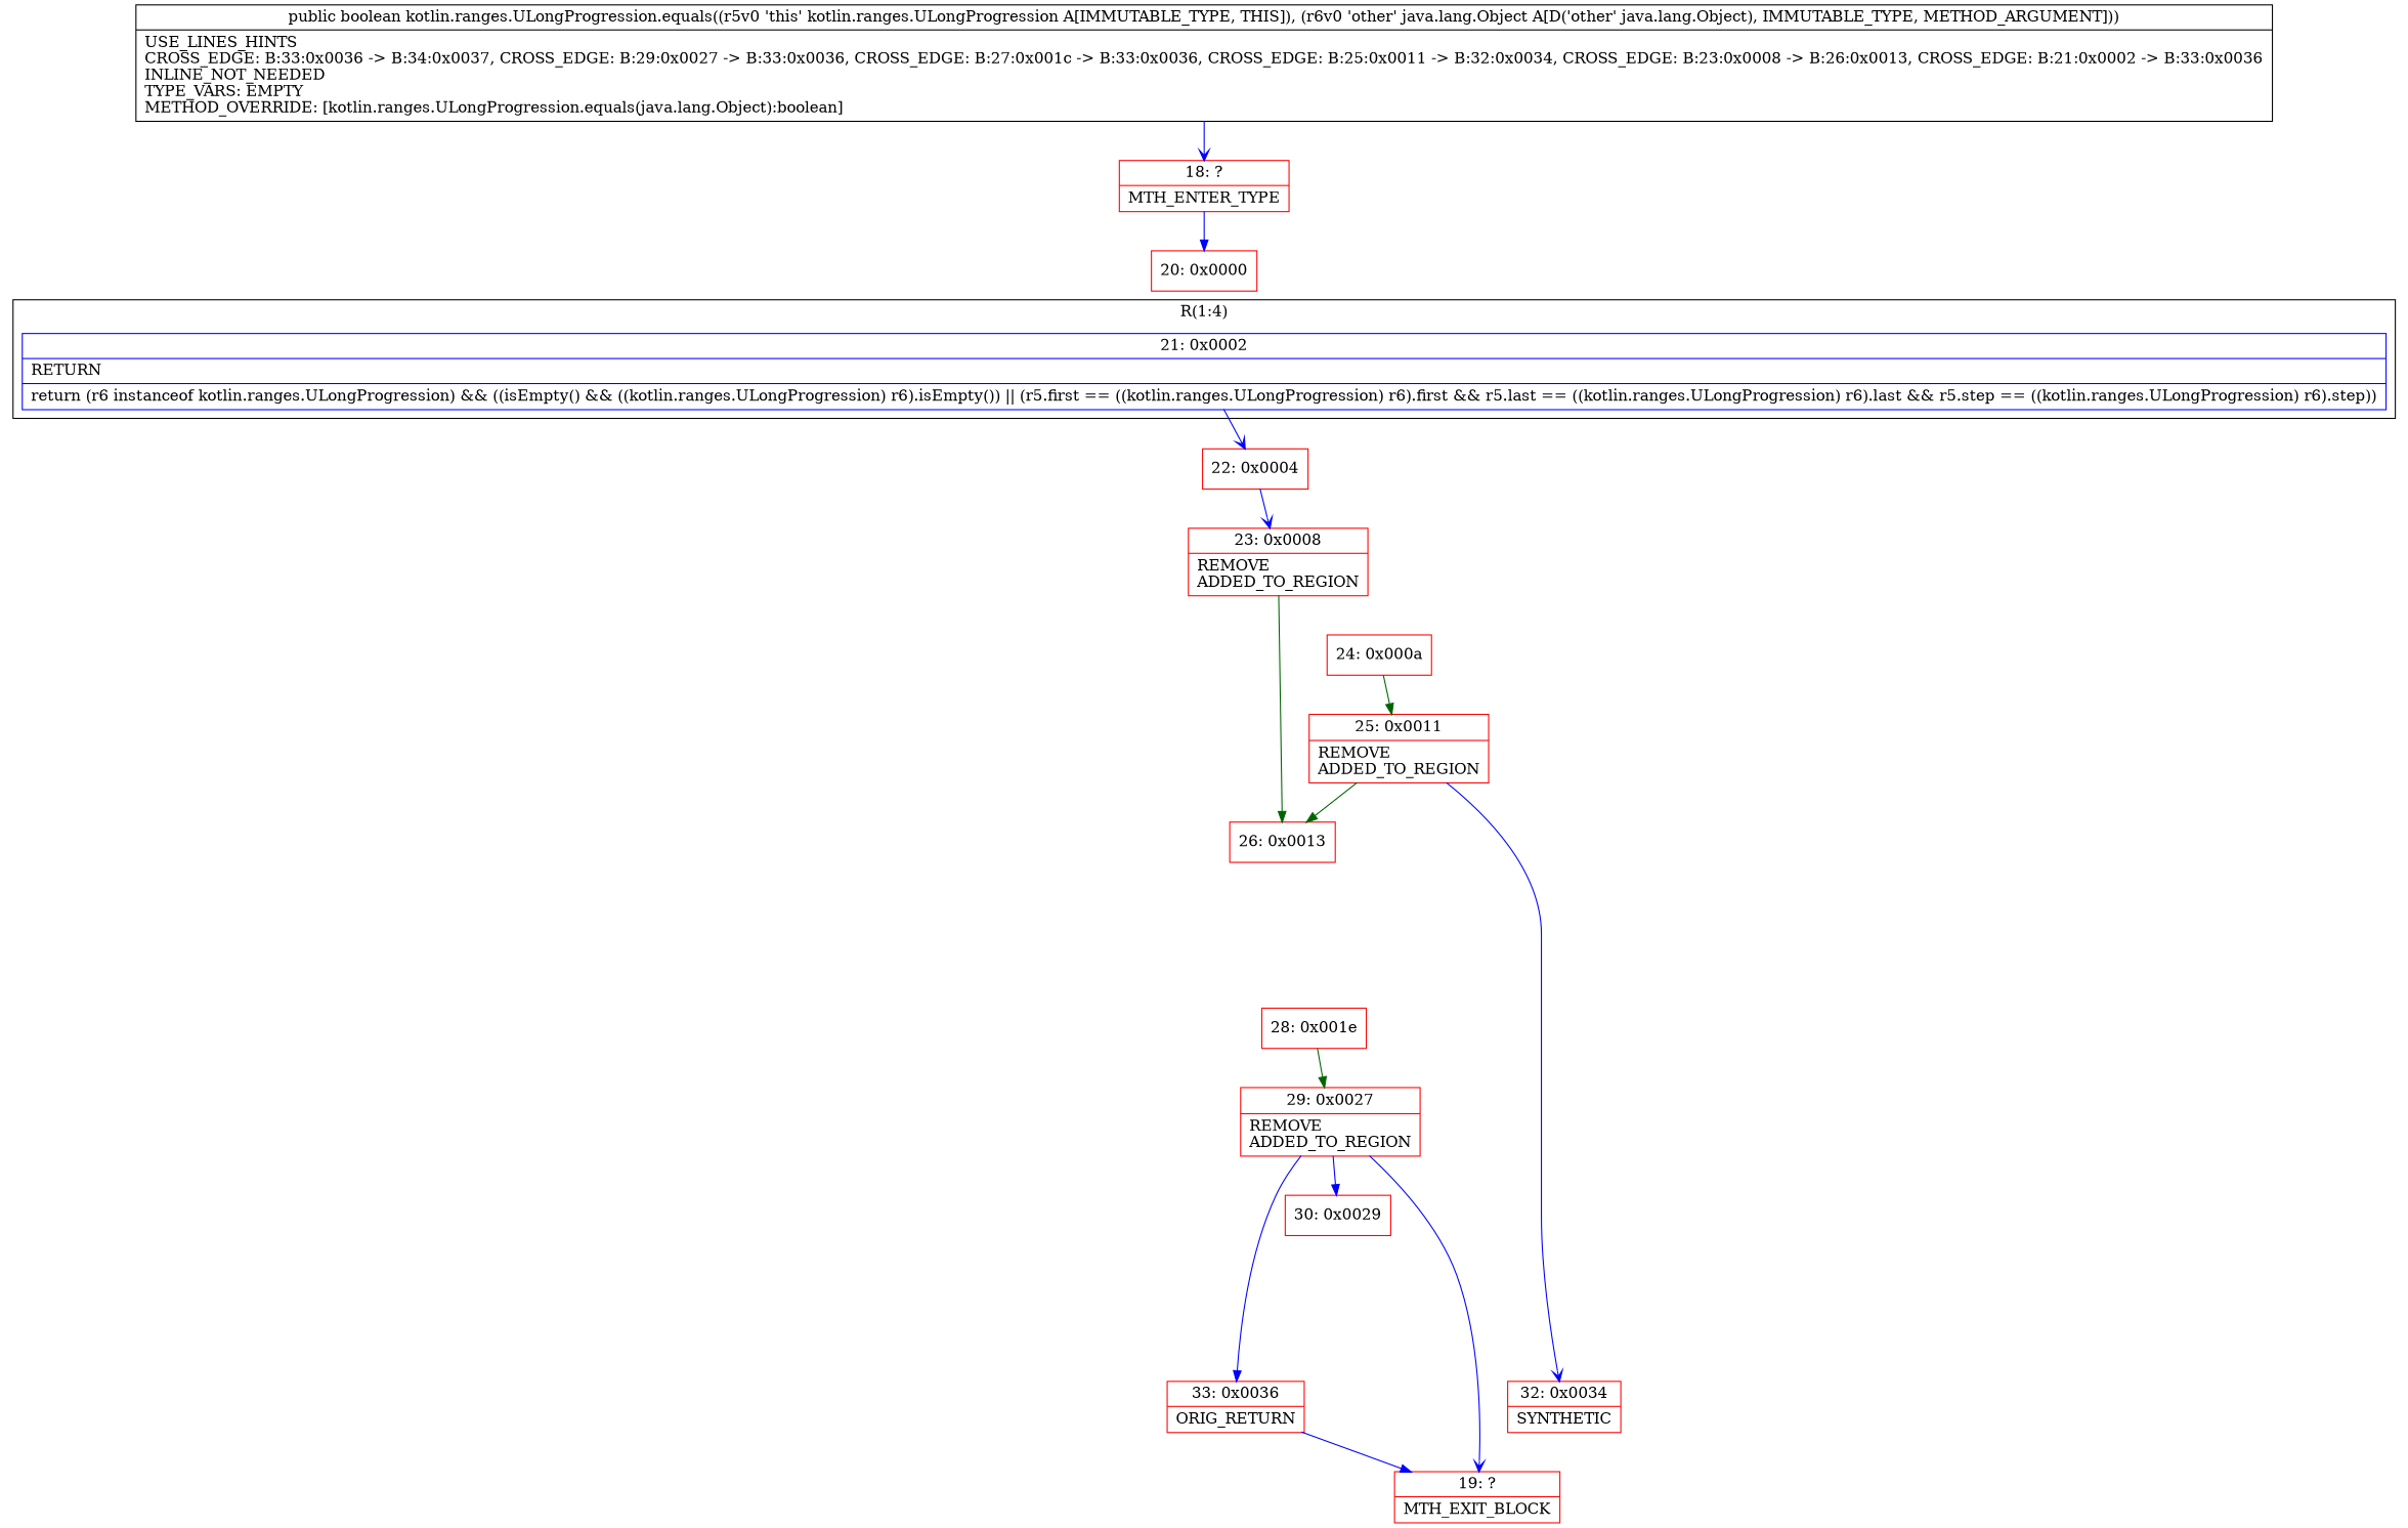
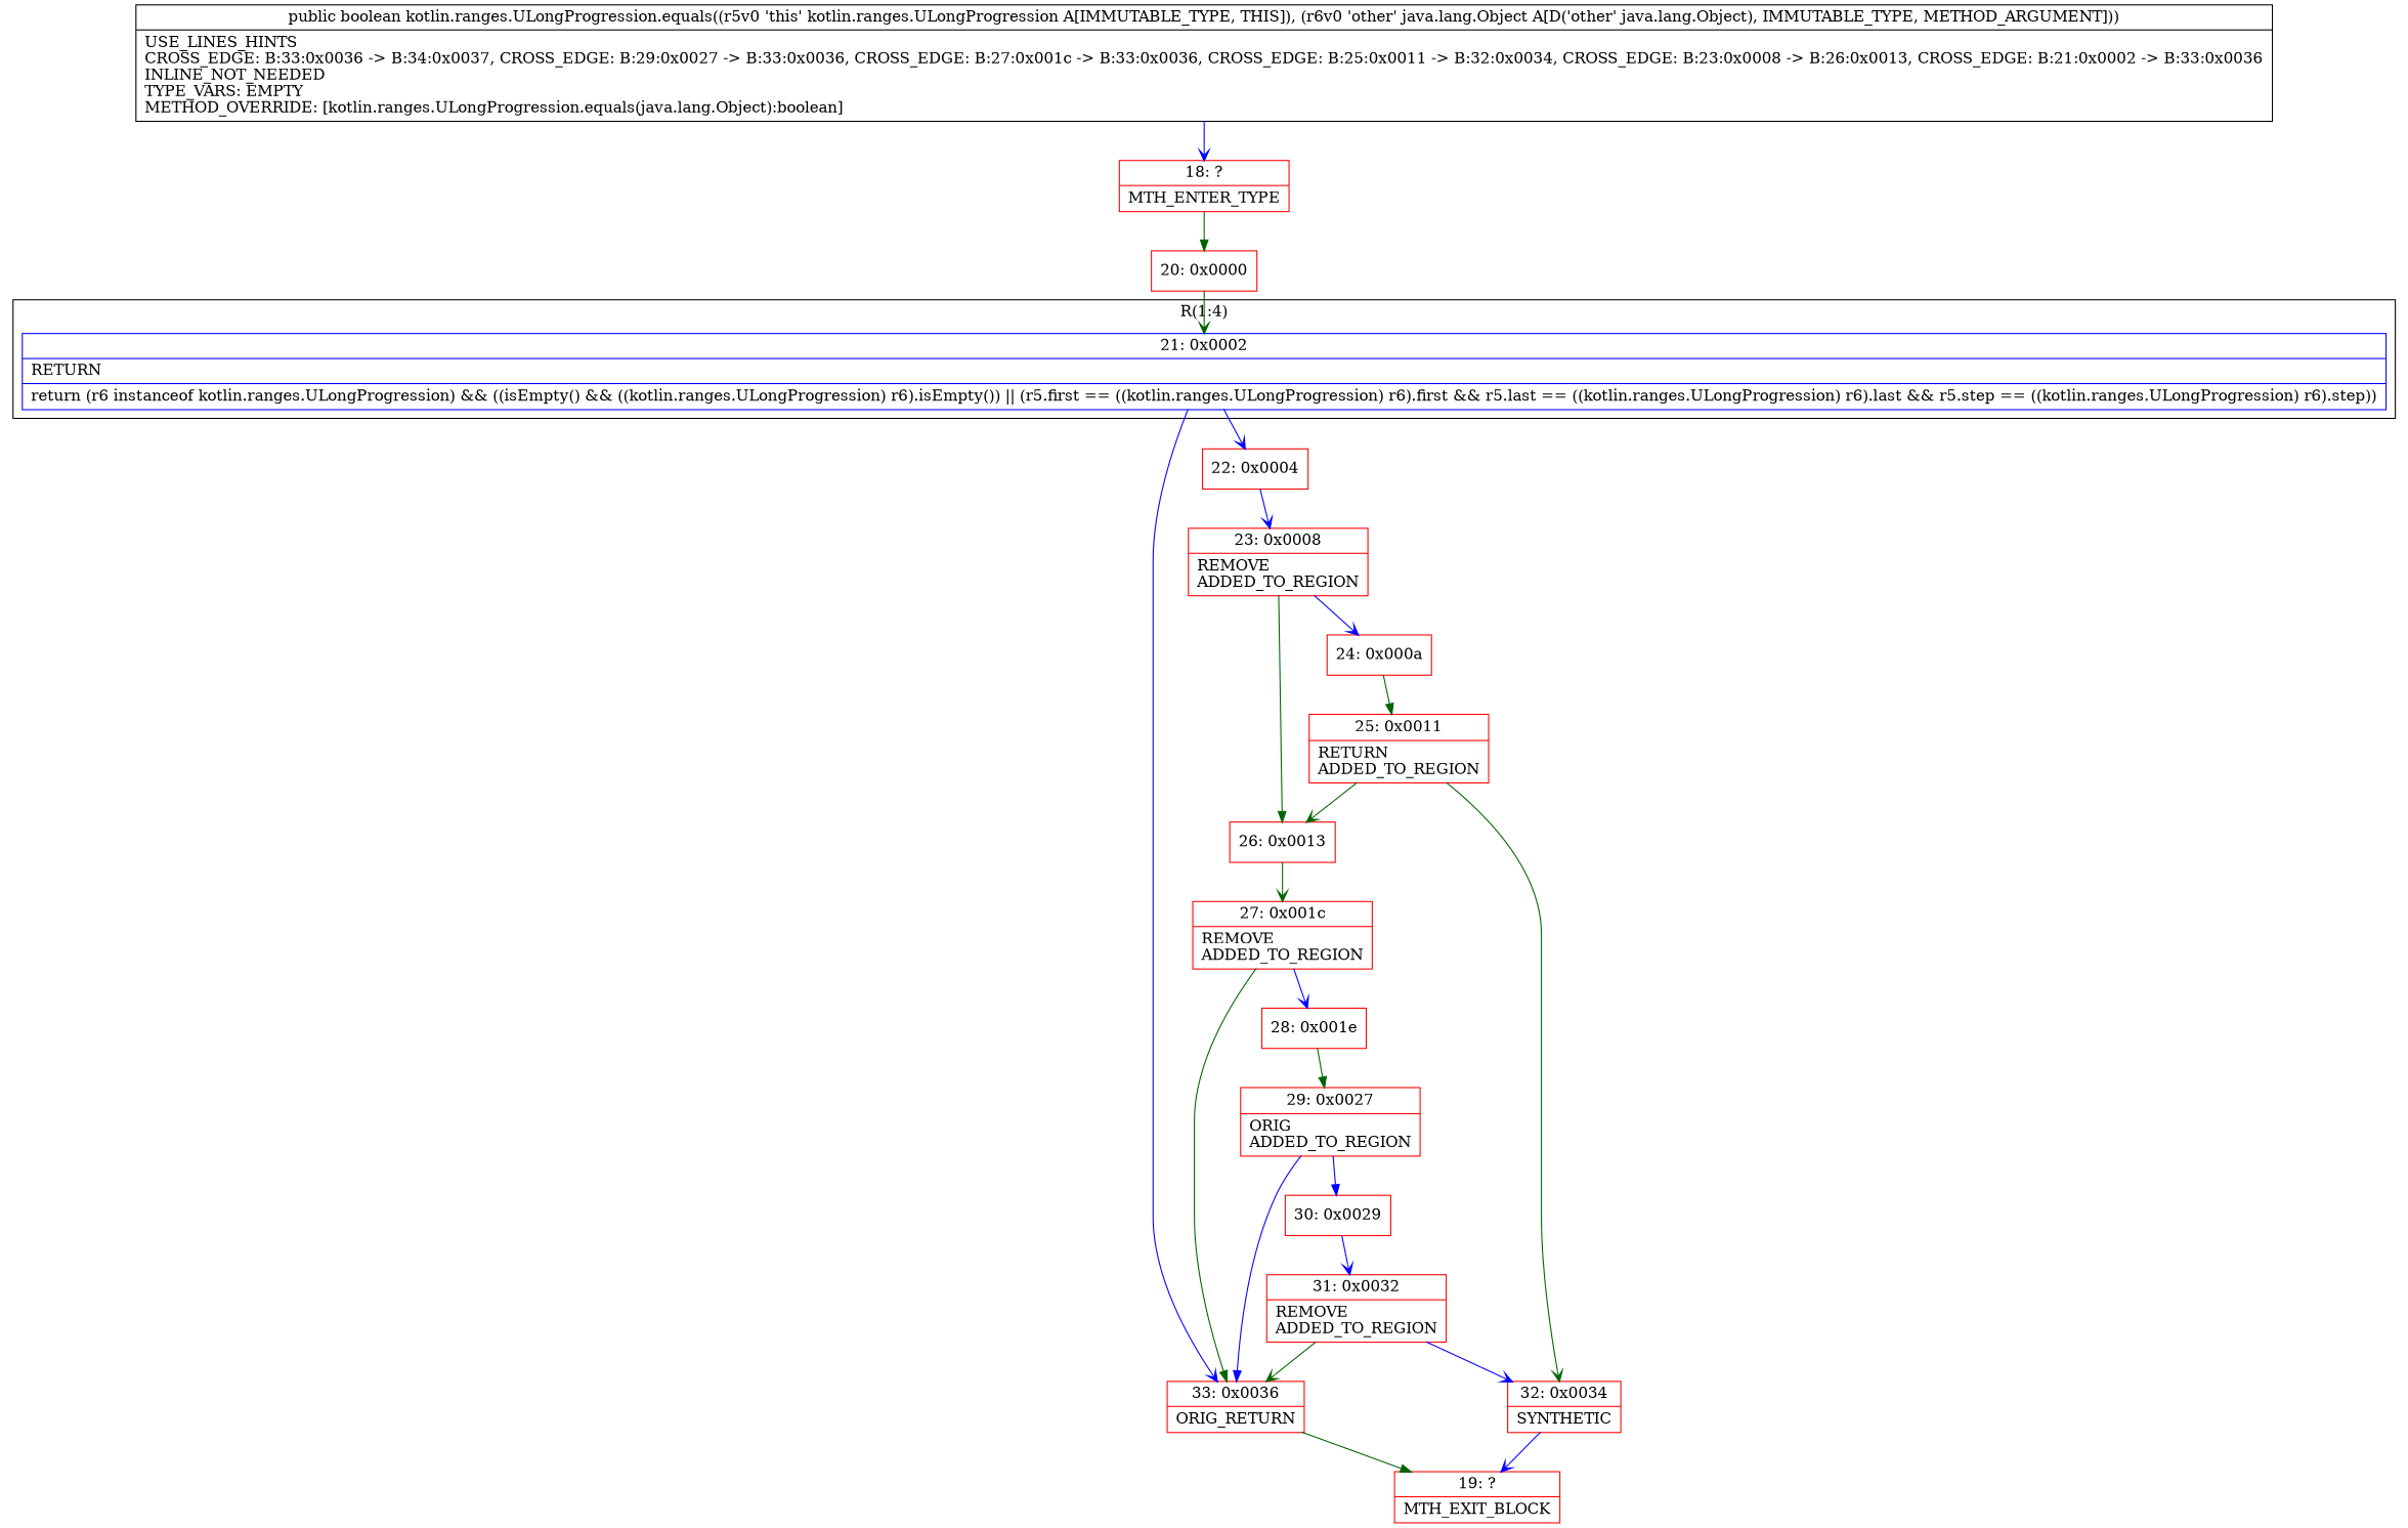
  digraph {
    fontname="DejaVu Serif"
    node [color=red fontname="DejaVu Serif" shape=record]
    edge [arrowhead=vee color=blue fontname="DejaVu Serif"]
    n1 [color=blue label="{21\:\ 0x0002|RETURN\l|return (r6 instanceof kotlin.ranges.ULongProgression) && ((isEmpty() && ((kotlin.ranges.ULongProgression) r6).isEmpty()) \|\| (r5.first == ((kotlin.ranges.ULongProgression) r6).first && r5.last == ((kotlin.ranges.ULongProgression) r6).last && r5.step == ((kotlin.ranges.ULongProgression) r6).step))\l}"]
    n2 [label="{22\:\ 0x0004}"]
    n3 [label="{33\:\ 0x0036|ORIG_RETURN\l}"]
    n4 [label="{23\:\ 0x0008|REMOVE\lADDED_TO_REGION\l}"]
    n5 [label="{19\:\ ?|MTH_EXIT_BLOCK\l}"]
    n6 [label="{18\:\ ?|MTH_ENTER_TYPE\l}"]
    n7 [label="{20\:\ 0x0000}"]
    n8 [label="{24\:\ 0x000a}"]
    n9 [label="{26\:\ 0x0013}"]
-   n10 [label="{25\:\ 0x0011|REMOVE\lADDED_TO_REGION\l}"]
+   n10 [label="{25\:\ 0x0011|RETURN\lADDED_TO_REGION\l}"]
+   n11 [label="{27\:\ 0x001c|REMOVE\lADDED_TO_REGION\l}"]
    n12 [label="{32\:\ 0x0034|SYNTHETIC\l}"]
    n13 [label="{28\:\ 0x001e}"]
-   n14 [label="{29\:\ 0x0027|REMOVE\lADDED_TO_REGION\l}"]
+   n14 [label="{29\:\ 0x0027|ORIG\lADDED_TO_REGION\l}"]
    n15 [label="{30\:\ 0x0029}"]
+   n16 [label="{31\:\ 0x0032|REMOVE\lADDED_TO_REGION\l}"]
    n17 [label="{public boolean kotlin.ranges.ULongProgression.equals((r5v0 'this' kotlin.ranges.ULongProgression A[IMMUTABLE_TYPE, THIS]), (r6v0 'other' java.lang.Object A[D('other' java.lang.Object), IMMUTABLE_TYPE, METHOD_ARGUMENT]))  | USE_LINES_HINTS\lCROSS_EDGE: B:33:0x0036 \-\> B:34:0x0037, CROSS_EDGE: B:29:0x0027 \-\> B:33:0x0036, CROSS_EDGE: B:27:0x001c \-\> B:33:0x0036, CROSS_EDGE: B:25:0x0011 \-\> B:32:0x0034, CROSS_EDGE: B:23:0x0008 \-\> B:26:0x0013, CROSS_EDGE: B:21:0x0002 \-\> B:33:0x0036\lINLINE_NOT_NEEDED\lTYPE_VARS: EMPTY\lMETHOD_OVERRIDE: [kotlin.ranges.ULongProgression.equals(java.lang.Object):boolean]\l}" color=""]
    subgraph cluster_1 {
      label="R(1:4)"
      n1
    }
    n1 -> n2
+   n1 -> n3
    n2 -> n4
-   n3 -> n5 [arrowhead=normal]
+   n3 -> n5 [arrowhead=normal color=darkgreen]
+   n4 -> n8
    n4 -> n9 [arrowhead=normal color=darkgreen]
-   n6 -> n7 [arrowhead=normal]
+   n6 -> n7 [arrowhead=normal color=darkgreen]
+   n7 -> n1 [color=darkgreen]
    n8 -> n10 [arrowhead=normal color=darkgreen]
-   n10 -> n9 [arrowhead=normal color=darkgreen]
-   n10 -> n12
-   n14 -> n5
+   n9 -> n11 [color=darkgreen]
+   n10 -> n9 [color=darkgreen]
+   n10 -> n12 [color=darkgreen]
+   n11 -> n3 [arrowhead=normal color=darkgreen]
+   n11 -> n13
+   n12 -> n5
    n13 -> n14 [arrowhead=normal color=darkgreen]
    n14 -> n3 [arrowhead=normal]
    n14 -> n15 [arrowhead=normal]
+   n15 -> n16
+   n16 -> n3 [color=darkgreen]
+   n16 -> n12
    n17 -> n6
  }
